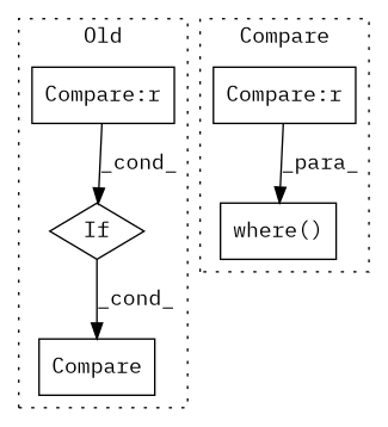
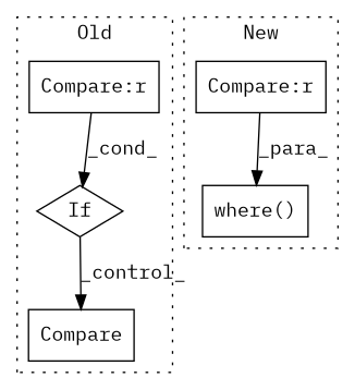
  digraph {
    fontname="IBM Plex Mono"
    node [a=40 fontname="IBM Plex Mono" shape=box]
    edge [fontname="IBM Plex Mono"]
    n1 [a=91 l=6 label=Compare s=2913]
    n2 [a=96 l=3 label=If s=2672 shape=diamond]
    n3 [l=25 label="Compare:r" s=2675]
    n4 [a=75 l="9,1" label="where()" s="3779,3808"]
    n5 [l=20 label="Compare:r" s=3788]
    subgraph cluster_1 {
      label=Old
      style=dotted
      n1
      n2
      n3
    }
    subgraph cluster_2 {
-     label=Compare
+     label=New
      style=dotted
      n4
      n5
    }
-   n2 -> n1 [label=_cond_]
+   n2 -> n1 [label=_control_]
    n3 -> n2 [label=_cond_]
    n5 -> n4 [label=_para_]
  }
